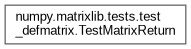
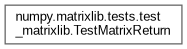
  digraph {
    rankdir=LR
    fontname="Liberation Sans"
-   n1 [color=grey40 fillcolor=white fontname="Liberation Sans" fontsize=10 height=0.2 label="numpy.matrixlib.tests.test\l_defmatrix.TestMatrixReturn" shape=box style=filled width=0.4]
+   n1 [color=grey40 fillcolor=white fontname="Liberation Sans" fontsize=10 height=0.2 label="numpy.matrixlib.tests.test\l_matrixlib.TestMatrixReturn" shape=box style=filled width=0.4]
  }
